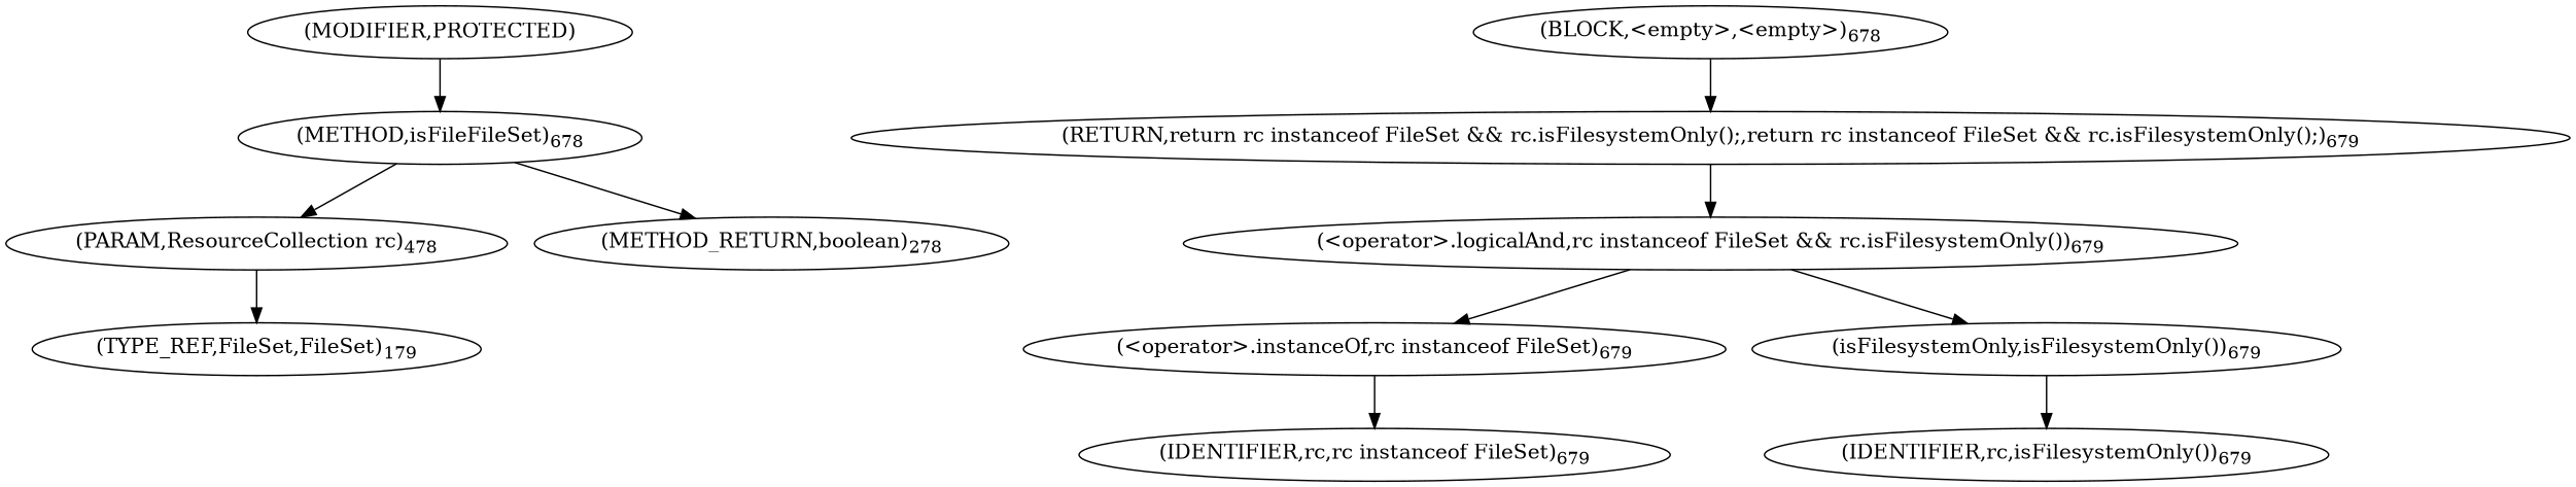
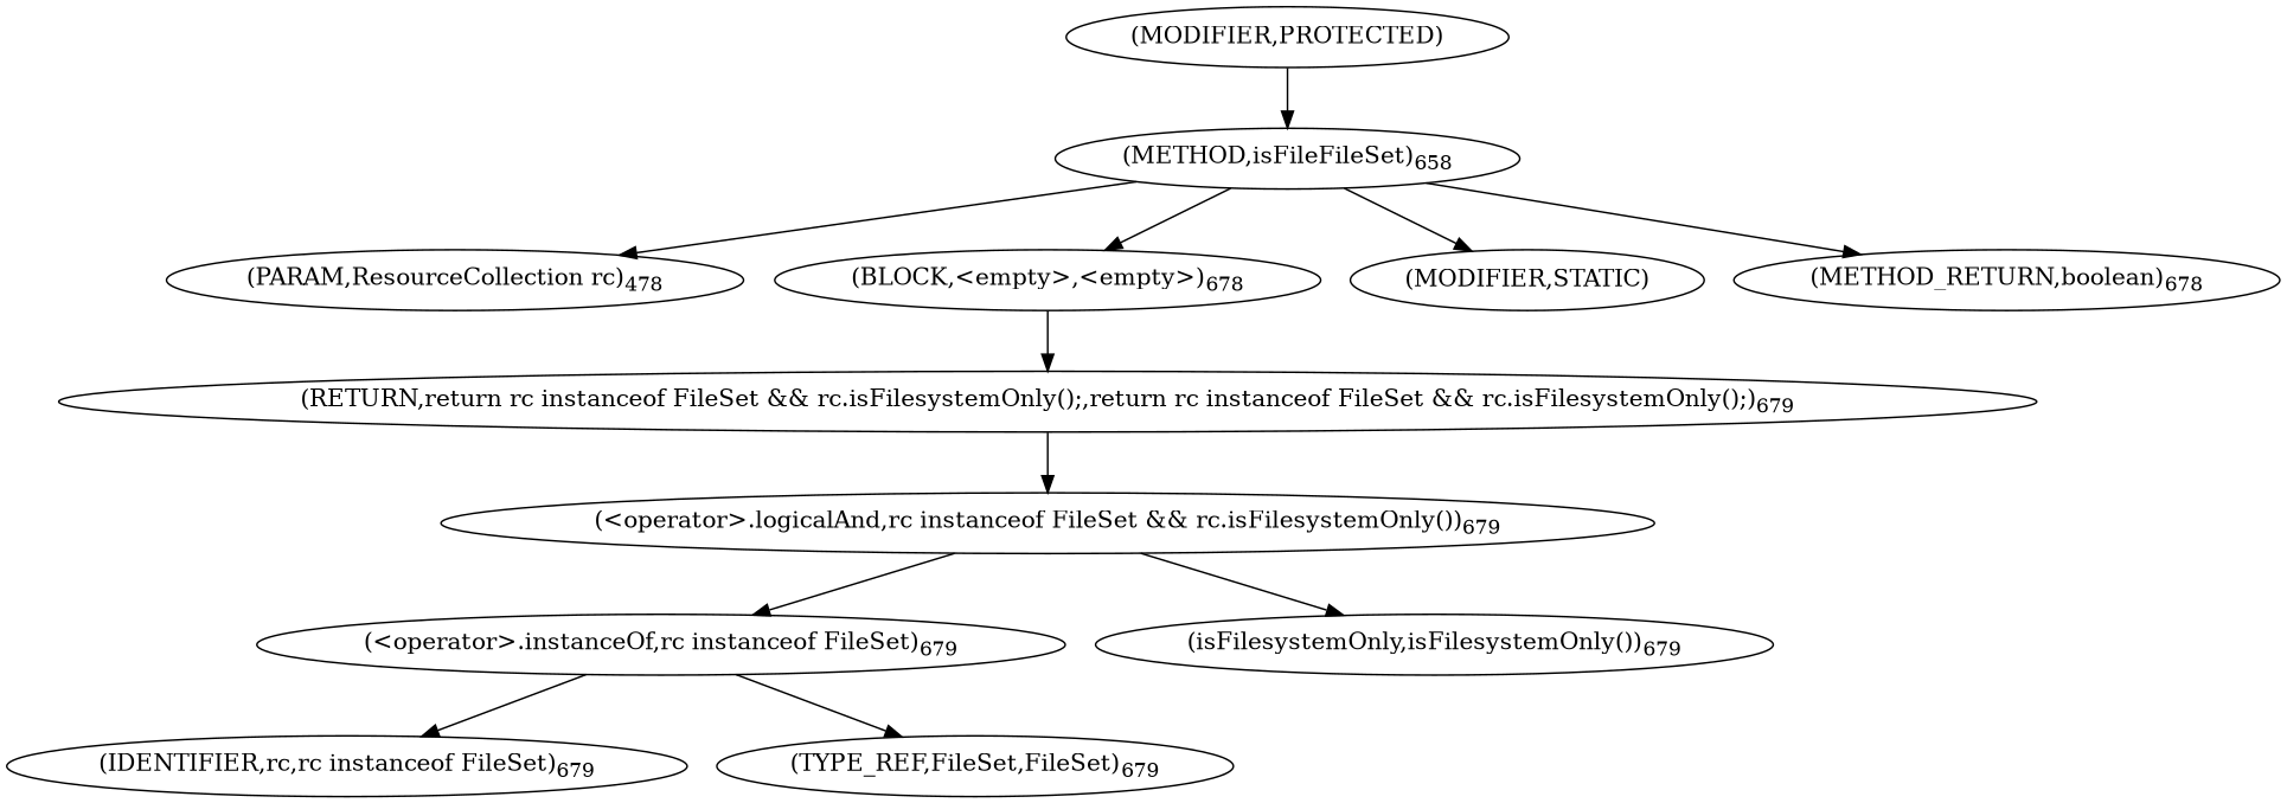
  digraph {
-   n1 [label=<(METHOD,isFileFileSet)<SUB>678</SUB>>]
+   n1 [label=<(METHOD,isFileFileSet)<SUB>658</SUB>>]
    n2 [label=<(PARAM,ResourceCollection rc)<SUB>478</SUB>>]
    n3 [label=<(BLOCK,&lt;empty&gt;,&lt;empty&gt;)<SUB>678</SUB>>]
-   n5 [label=<(METHOD_RETURN,boolean)<SUB>278</SUB>>]
+   n4 [label=<(MODIFIER,STATIC)>]
+   n5 [label=<(METHOD_RETURN,boolean)<SUB>678</SUB>>]
    n6 [label=<(RETURN,return rc instanceof FileSet &amp;&amp; rc.isFilesystemOnly();,return rc instanceof FileSet &amp;&amp; rc.isFilesystemOnly();)<SUB>679</SUB>>]
    n7 [label=<(MODIFIER,PROTECTED)>]
    n8 [label=<(&lt;operator&gt;.logicalAnd,rc instanceof FileSet &amp;&amp; rc.isFilesystemOnly())<SUB>679</SUB>>]
    n9 [label=<(&lt;operator&gt;.instanceOf,rc instanceof FileSet)<SUB>679</SUB>>]
    n10 [label=<(isFilesystemOnly,isFilesystemOnly())<SUB>679</SUB>>]
    n11 [label=<(IDENTIFIER,rc,rc instanceof FileSet)<SUB>679</SUB>>]
-   n12 [label=<(TYPE_REF,FileSet,FileSet)<SUB>179</SUB>>]
-   n13 [label=<(IDENTIFIER,rc,isFilesystemOnly())<SUB>679</SUB>>]
+   n12 [label=<(TYPE_REF,FileSet,FileSet)<SUB>679</SUB>>]
    n1 -> n2
+   n1 -> n3
+   n1 -> n4
    n1 -> n5
    n3 -> n6
    n6 -> n8
    n7 -> n1
    n8 -> n9
    n8 -> n10
    n9 -> n11
-   n2 -> n12
-   n10 -> n13
+   n9 -> n12
  }
